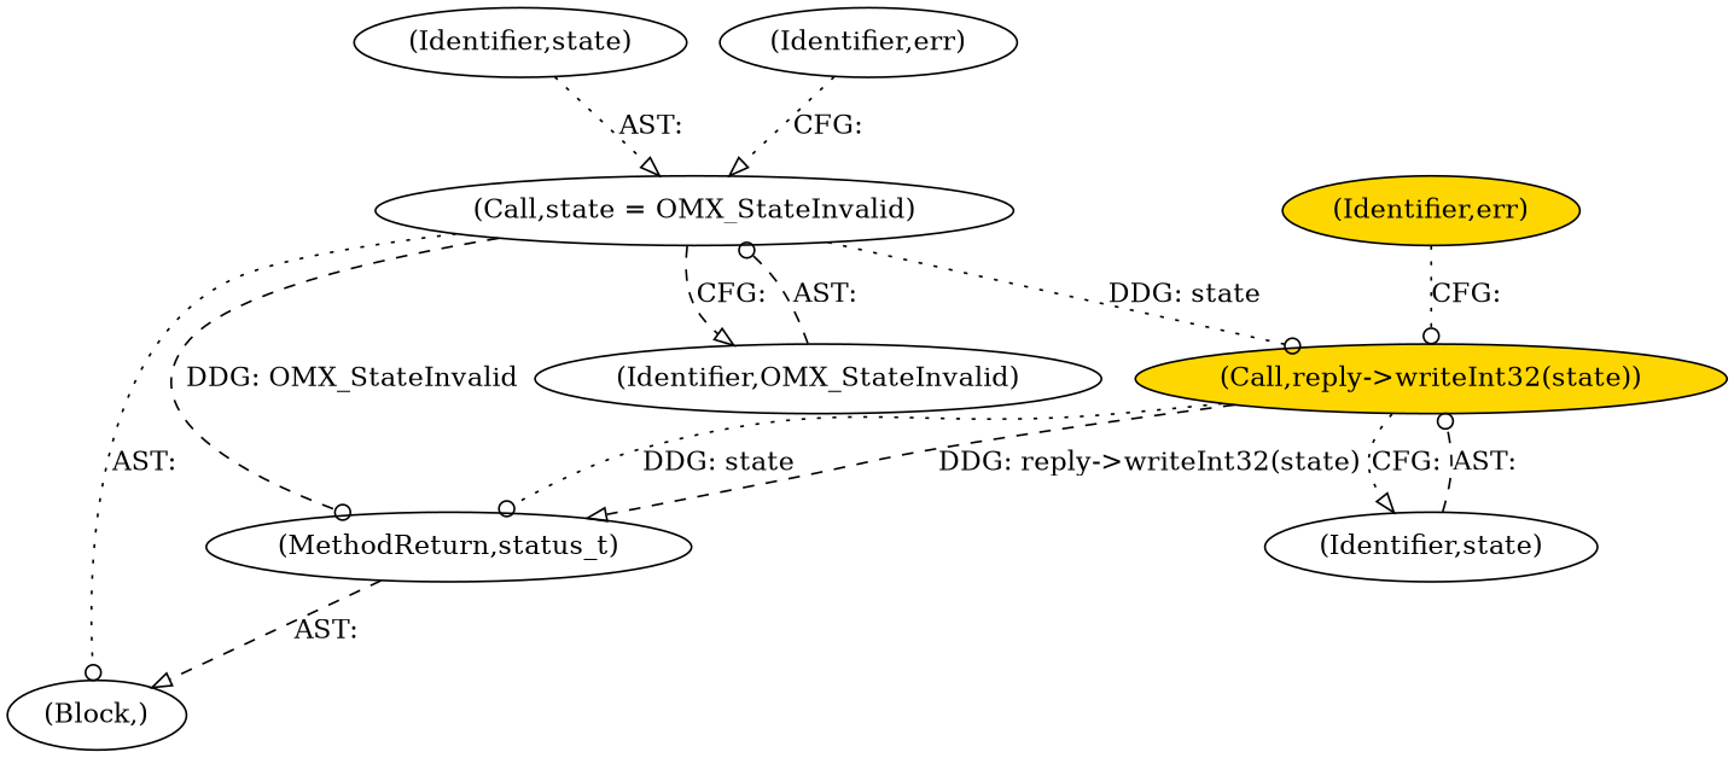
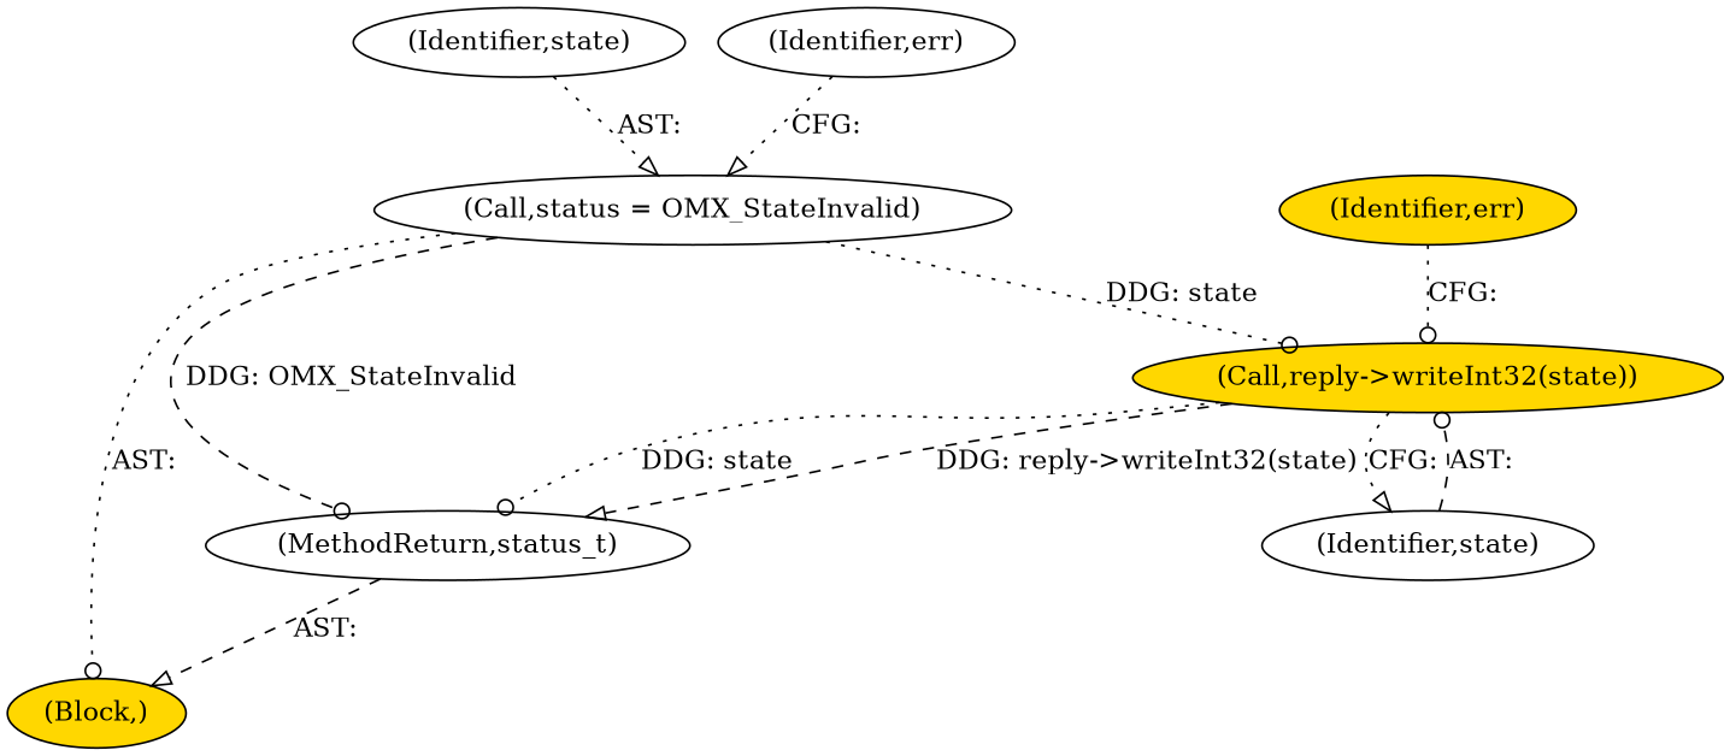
  digraph {
    node [fillcolor=white style=filled]
    edge [arrowhead=odot style=dotted]
    n1 [fillcolor=gold label="(Call,reply->writeInt32(state))"]
    n2 [label="(Identifier,state)"]
    n3 [label="(MethodReturn,status_t)"]
-   n4 [label="(Block,)"]
-   n5 [label="(Call,state = OMX_StateInvalid)"]
-   n6 [label="(Identifier,OMX_StateInvalid)"]
+   n4 [fillcolor=gold label="(Block,)"]
+   n5 [label="(Call,status = OMX_StateInvalid)"]
    n7 [label="(Identifier,state)"]
    n8 [fillcolor=gold label="(Identifier,err)"]
    n9 [label="(Identifier,err)"]
    n1 -> n2 [arrowhead=onormal label="CFG: "]
    n1 -> n3 [label="DDG: state"]
    n1 -> n3 [arrowhead=onormal label="DDG: reply->writeInt32(state)" style=dashed]
    n2 -> n1 [label="AST: " style=dashed]
    n3 -> n4 [arrowhead=onormal label="AST: " style=dashed]
    n5 -> n1 [label="DDG: state"]
    n5 -> n3 [label="DDG: OMX_StateInvalid" style=dashed]
    n5 -> n4 [label="AST: "]
-   n5 -> n6 [arrowhead=onormal label="CFG: " style=dashed]
-   n6 -> n5 [label="AST: " style=dashed]
    n7 -> n5 [arrowhead=onormal label="AST: "]
    n8 -> n1 [label="CFG: "]
    n9 -> n5 [arrowhead=onormal label="CFG: "]
  }
